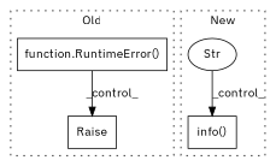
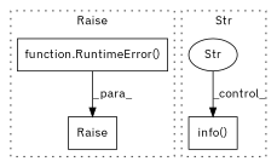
  digraph {
    fontname="IBM Plex Sans"
    node [a=75 fontname="IBM Plex Sans" shape=box]
    edge [fontname="IBM Plex Sans"]
    n1 [l=14 label="function.RuntimeError()" s=1391]
    n2 [a=91 l=6 label=Raise s=1385]
    n3 [l="12,1" label="info()" s="523,562"]
    n4 [a=66 l=27 label=Str s=535 shape=ellipse]
    subgraph cluster_1 {
-     label=Old
+     label=Raise
      style=dotted
      n1
      n2
    }
    subgraph cluster_2 {
-     label=New
+     label=Str
      style=dotted
      n3
      n4
    }
-   n1 -> n2 [label=_control_]
+   n1 -> n2 [label=_para_]
    n4 -> n3 [label=_control_]
  }
